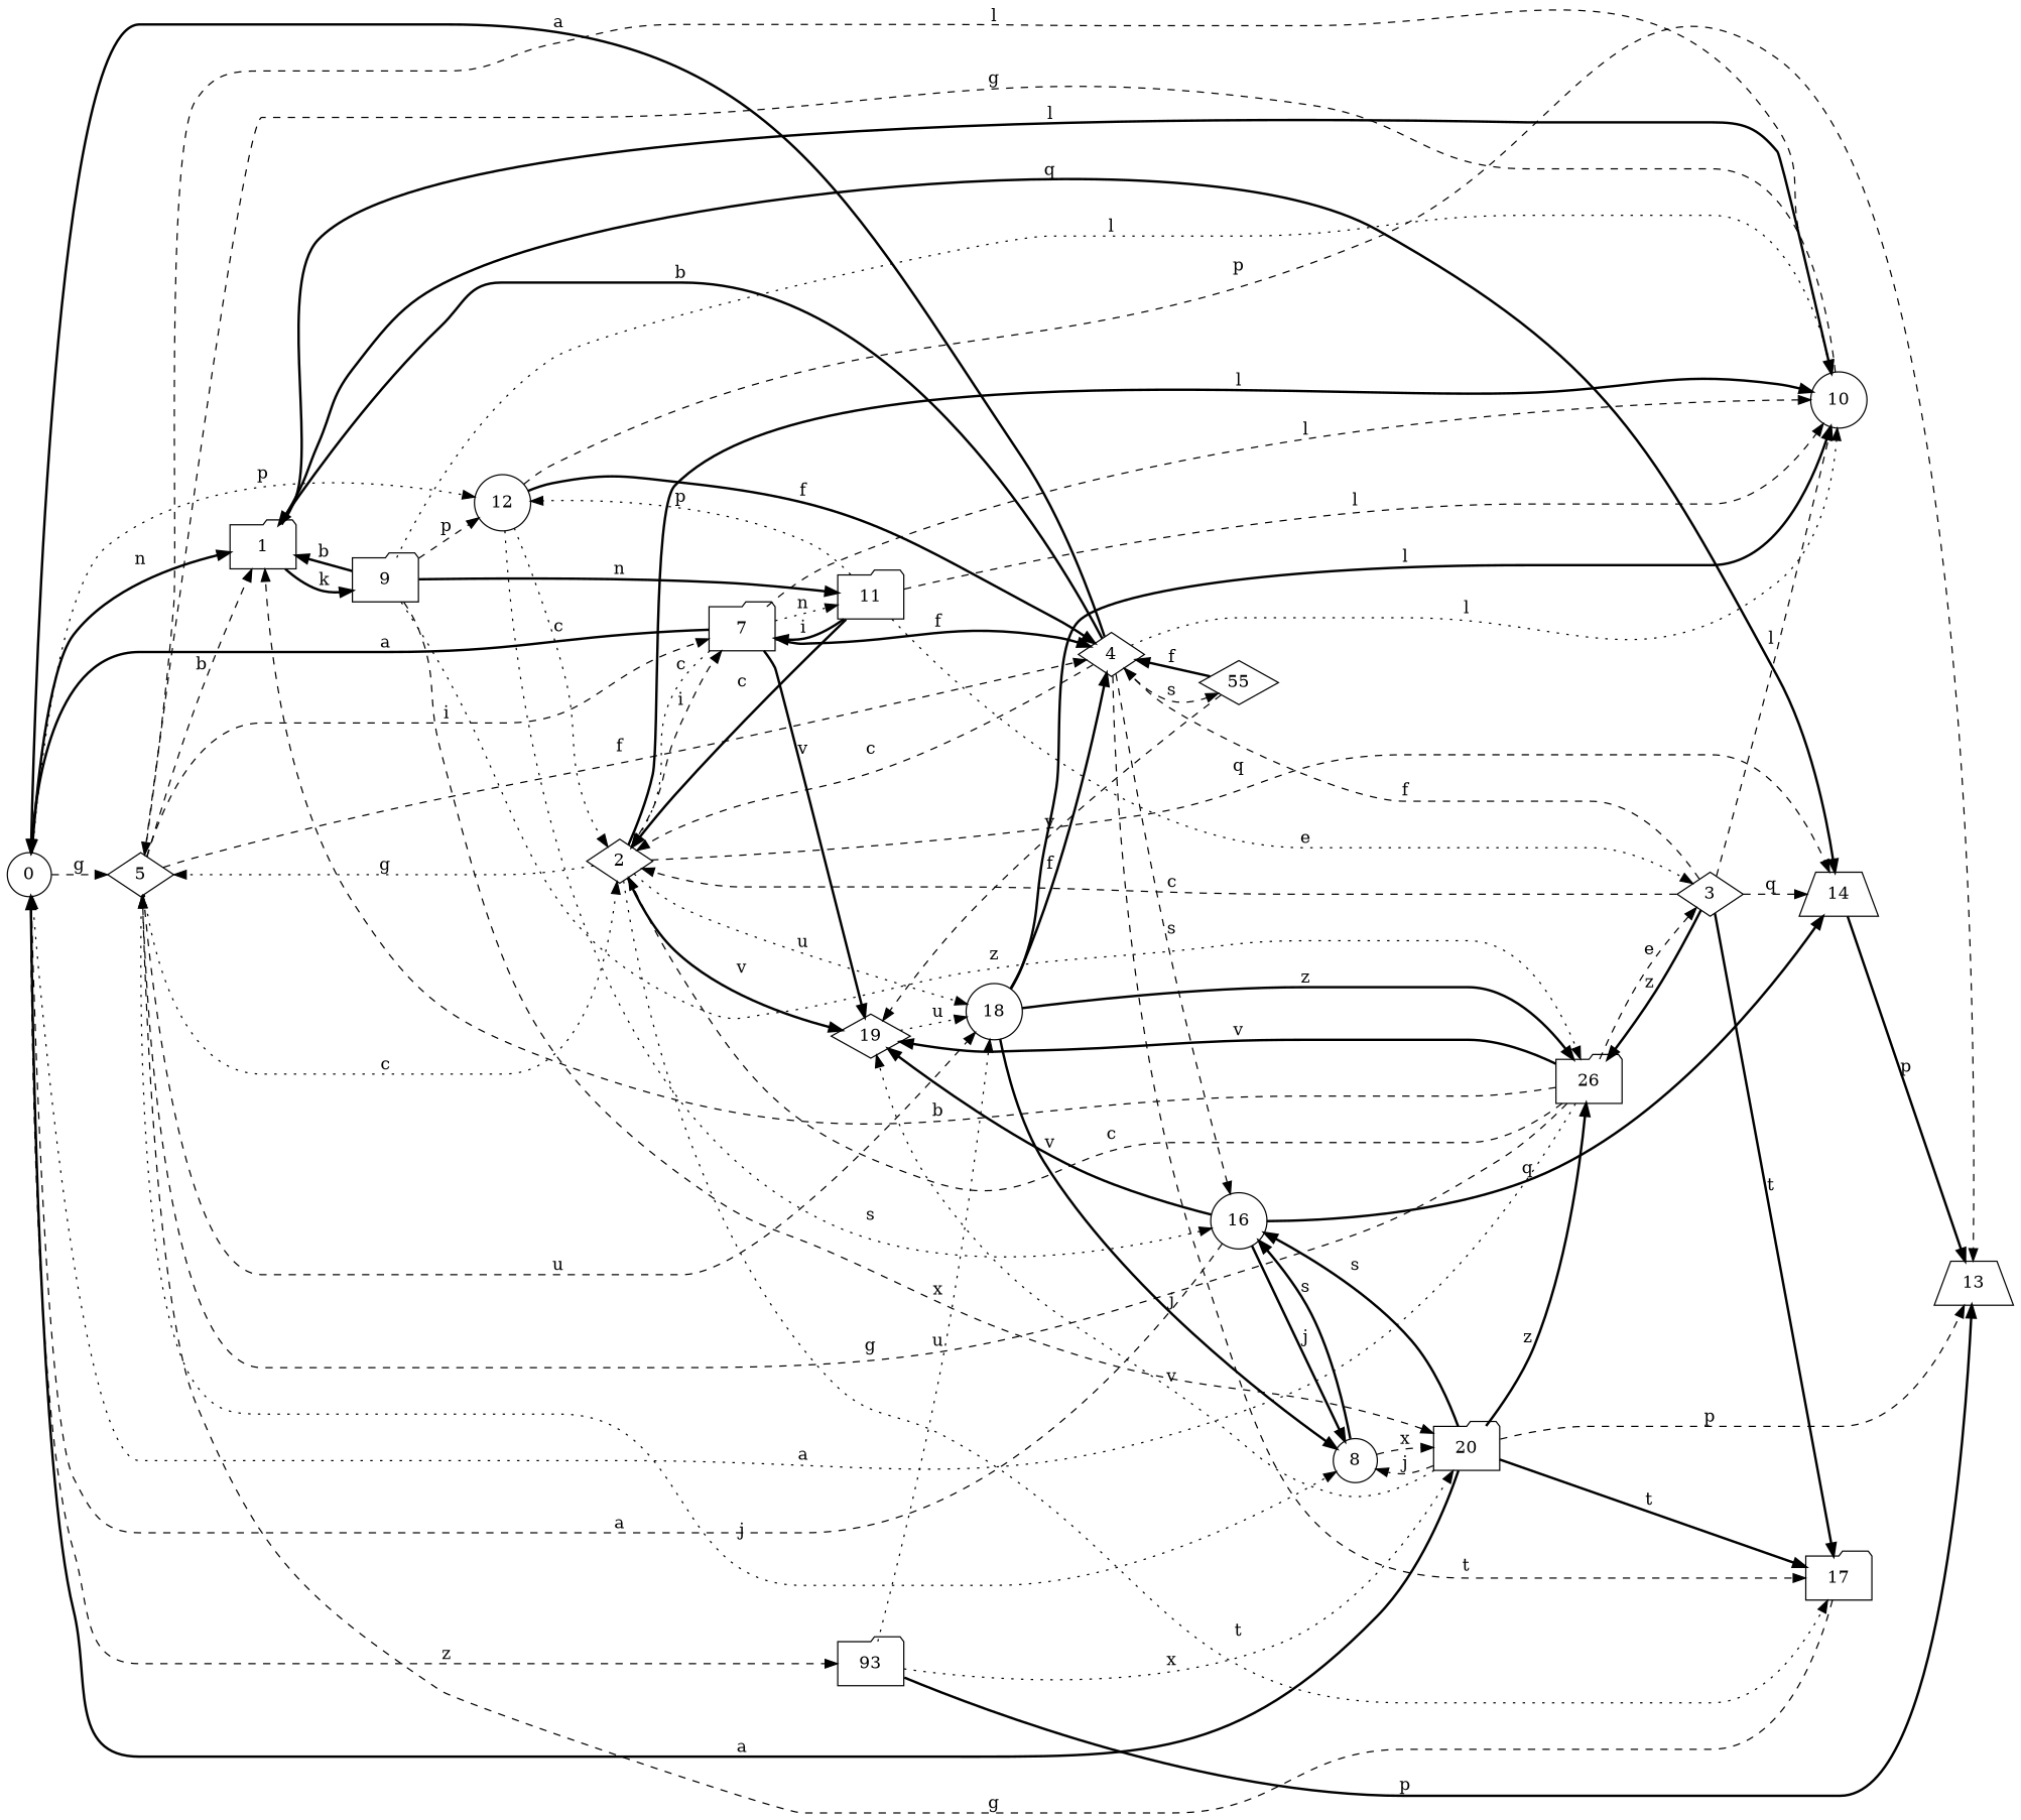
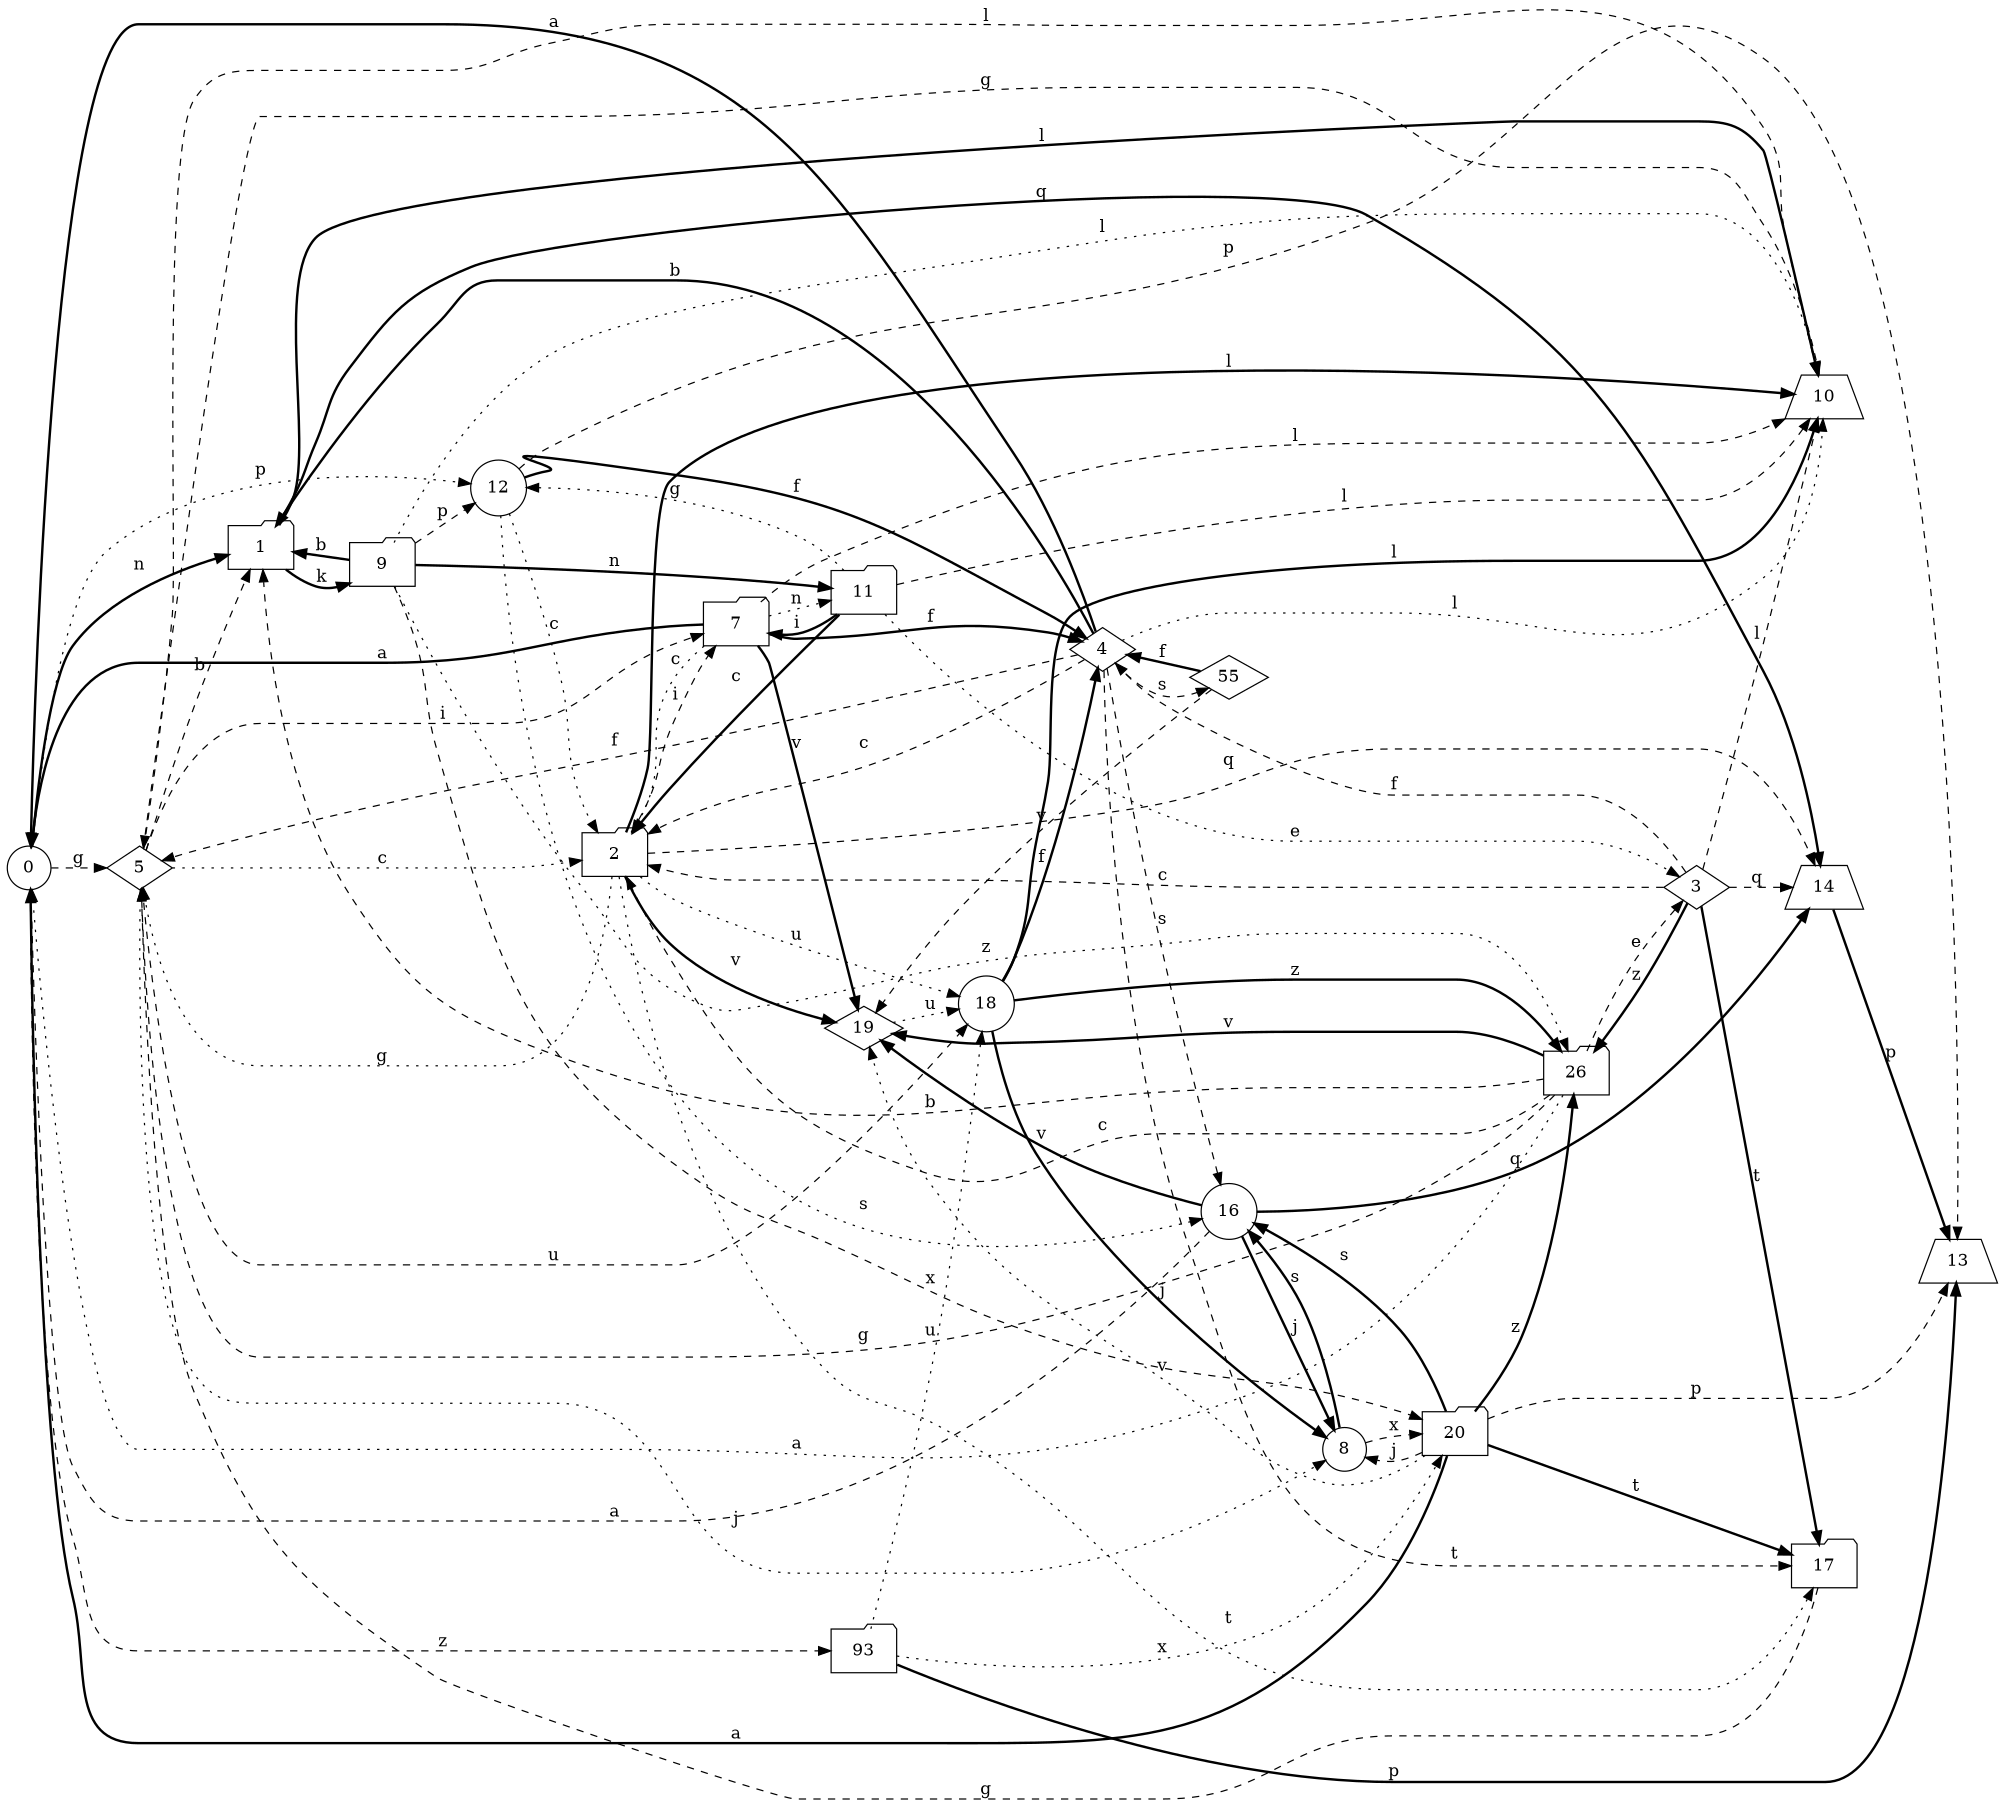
  strict digraph {
    rankdir=LR
    node [shape=folder]
    edge [style=bold]
    0 [shape=circle]
    5 [shape=diamond]
    12 [shape=circle]
    n4 [label=93]
    1
-   10 [shape=circle]
-   2 [shape=diamond]
+   10 [shape=trapezium]
+   2
    7
    18 [shape=circle]
    4 [shape=diamond]
    8 [shape=circle]
    11
    3 [shape=diamond]
    16 [shape=circle]
    13 [shape=trapezium]
    20
    9
    14 [shape=trapezium]
    26
    17
    19 [shape=diamond]
    n22 [label=55 shape=diamond]
    0 -> 5 [label=g style=dashed]
    0 -> 12 [label=p style=dotted]
    0 -> n4 [label=z style=dashed]
    0 -> 1 [label=n]
    5 -> 1 [label=b style=dashed]
    5 -> 10 [label=l style=dashed]
    5 -> 2 [label=c style=dotted]
    5 -> 7 [label=i style=dashed]
    5 -> 18 [label=u style=dashed]
-   5 -> 4 [label=f style=dashed]
+   4 -> 5 [label=f style=dashed]
    5 -> 8 [label=j style=dotted]
    12 -> 2 [label=c style=dotted]
    12 -> 4 [label=f]
    12 -> 16 [label=s style=dotted]
    12 -> 13 [label=p style=dashed]
    n4 -> 18 [label=u style=dotted]
    n4 -> 13 [label=p]
    n4 -> 20 [label=x style=dotted]
    1 -> 10 [label=l]
    1 -> 9 [label=k]
    1 -> 14 [label=q]
    10 -> 5 [label=g style=dashed]
    2 -> 5 [label=g style=dotted]
    2 -> 10 [label=l]
    2 -> 7 [label=i style=dashed]
    2 -> 18 [label=u style=dotted]
    2 -> 14 [label=q style=dashed]
    2 -> 17 [label=t style=dotted]
    2 -> 19 [label=v]
    7 -> 0 [label=a]
    7 -> 10 [label=l style=dashed]
    7 -> 2 [label=c style=dotted]
    7 -> 4 [label=f]
    7 -> 11 [label=n style=dotted]
    7 -> 19 [label=v]
    18 -> 10 [label=l]
    18 -> 4 [label=f]
    18 -> 8 [label=j]
    18 -> 26 [label=z]
    4 -> 0 [label=a]
    4 -> 1 [label=b]
    4 -> 10 [label=l style=dotted]
    4 -> 2 [label=c style=dashed]
    4 -> 16 [label=s style=dashed]
    4 -> 17 [label=t style=dashed]
    4 -> n22 [label=s style=dashed]
    8 -> 16 [label=s]
    8 -> 20 [label=x style=dashed]
-   11 -> 12 [label=p style=dotted]
+   11 -> 12 [label=g style=dotted]
    11 -> 10 [label=l style=dashed]
    11 -> 2 [label=c]
    11 -> 7 [label=i]
    11 -> 3 [label=e style=dotted]
    3 -> 10 [label=l style=dashed]
    3 -> 2 [label=c style=dashed]
    3 -> 4 [label=f style=dashed]
    3 -> 14 [label=q style=dashed]
    3 -> 26 [label=z]
    3 -> 17 [label=t]
    16 -> 0 [label=a style=dashed]
    16 -> 8 [label=j]
    16 -> 14 [label=q]
    16 -> 19 [label=v]
    20 -> 0 [label=a]
    20 -> 8 [label=j style=dashed]
    20 -> 16 [label=s]
    20 -> 13 [label=p style=dashed]
    20 -> 26 [label=z]
    20 -> 17 [label=t]
    20 -> 19 [label=v style=dotted]
    9 -> 12 [label=p style=dashed]
    9 -> 1 [label=b]
    9 -> 10 [label=l style=dotted]
    9 -> 11 [label=n]
    9 -> 20 [label=x style=dashed]
    9 -> 26 [label=z style=dotted]
    14 -> 13 [label=p]
    26 -> 0 [label=a style=dotted]
    26 -> 5 [label=g style=dashed]
    26 -> 1 [label=b style=dashed]
    26 -> 2 [label=c style=dashed]
    26 -> 3 [label=e style=dashed]
    26 -> 19 [label=v]
    17 -> 5 [label=g style=dashed]
    19 -> 18 [label=u style=dotted]
    n22 -> 4 [label=f]
    n22 -> 19 [label=v style=dashed]
  }
